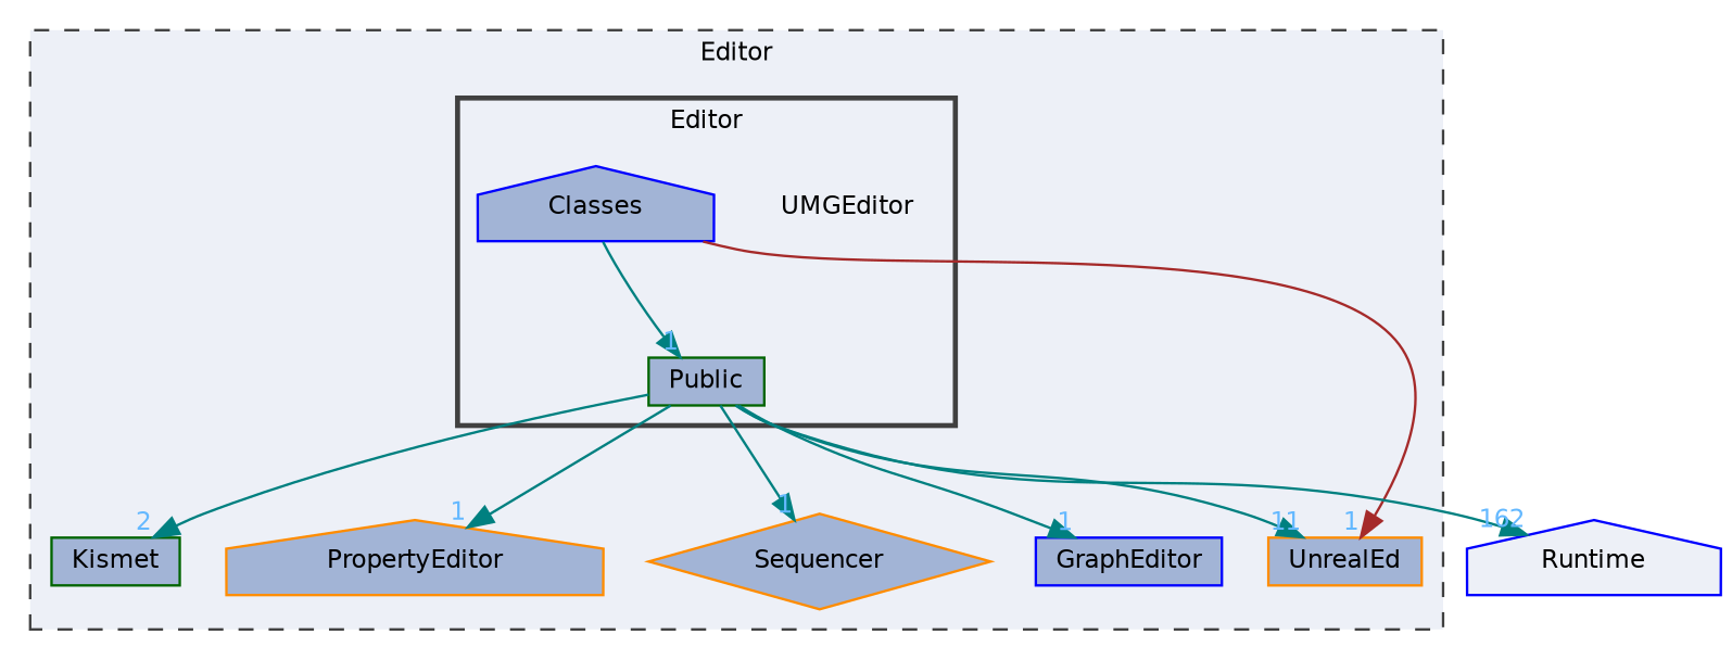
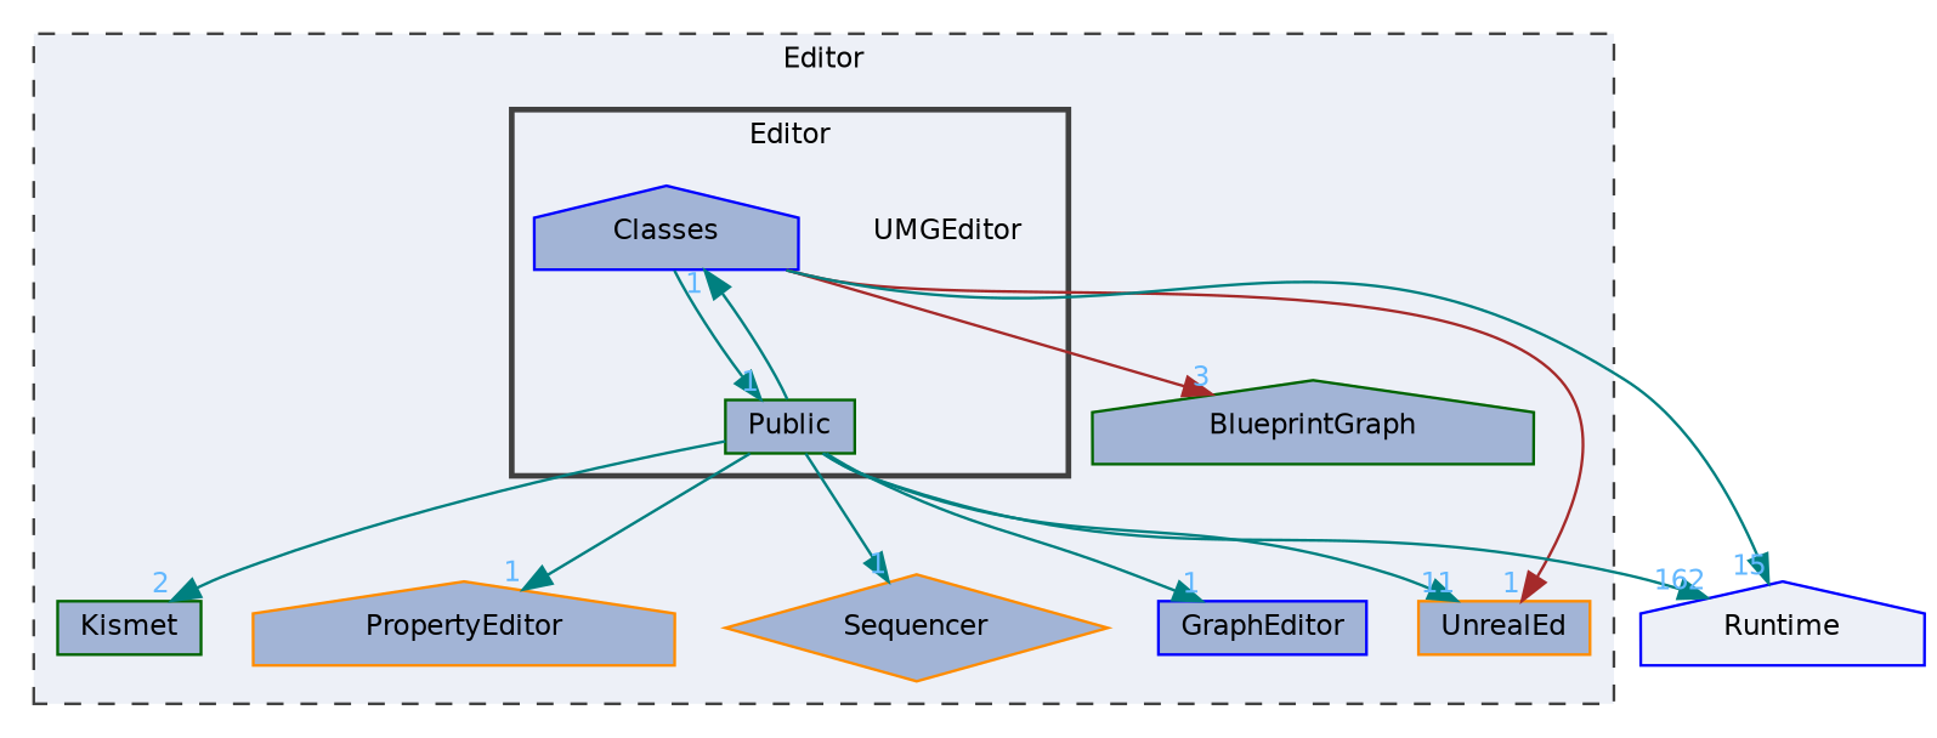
  digraph {
    compound=true
    node [fontname=Helvetica fontsize=10 shape=house color=darkgreen fillcolor="#a2b4d6" style=filled]
    edge [color=teal fontcolor=steelblue1 fontname=Helvetica fontsize=10 headlabel=1 labeldistance=1.5 labelfontname=Helvetica labelfontsize=10]
    n1 [height=0.2 label=UMGEditor shape=plaintext width=0.4 fillcolor="" style=""]
    n2 [color=blue height=0.2 label=Classes width=0.4]
    n3 [height=0.2 label=Public shape=box width=0.4]
+   n4 [height=0.2 label=BlueprintGraph width=0.4]
    n5 [color=darkorange height=0.2 label=Sequencer shape=diamond width=0.4]
    n6 [color=blue height=0.2 label=GraphEditor shape=box width=0.4]
    n7 [height=0.2 label=Kismet shape=box width=0.4]
    n8 [color=darkorange height=0.2 label=PropertyEditor width=0.4]
    n9 [color=darkorange height=0.2 label=UnrealEd shape=box width=0.4]
    n10 [color=blue fillcolor="#edf0f7" height=0.2 label=Runtime width=0.4]
    subgraph cluster_1 {
      bgcolor="#edf0f7"
      fontname=Helvetica
      fontsize=10
      label=Editor
      pencolor=grey25
      style="filled,dashed"
+     n4
      n5
      n6
      n7
      n8
      n9
      subgraph cluster_2 {
        bgcolor="#edf0f7"
        fontname=Helvetica
        fontsize=10
        pencolor=grey25
        style="filled,bold"
        n1
        n2
        n3
      }
    }
    n2 -> n3
+   n2 -> n4 [color=brown headlabel=3]
    n2 -> n9 [color=brown]
+   n2 -> n10 [headlabel=15]
+   n3 -> n2
    n3 -> n5
    n3 -> n6
    n3 -> n7 [headlabel=2]
    n3 -> n8
    n3 -> n9 [headlabel=11]
    n3 -> n10 [headlabel=162]
  }
